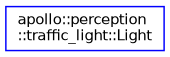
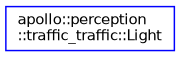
  digraph {
    rankdir=LR
-   n1 [color=blue fillcolor=white fontname=Helvetica fontsize=10 height=0.2 label="apollo::perception\l::traffic_light::Light" shape=record style=filled width=0.4]
+   n1 [color=blue fillcolor=white fontname=Helvetica fontsize=10 height=0.2 label="apollo::perception\l::traffic_traffic::Light" shape=record style=filled width=0.4]
  }
